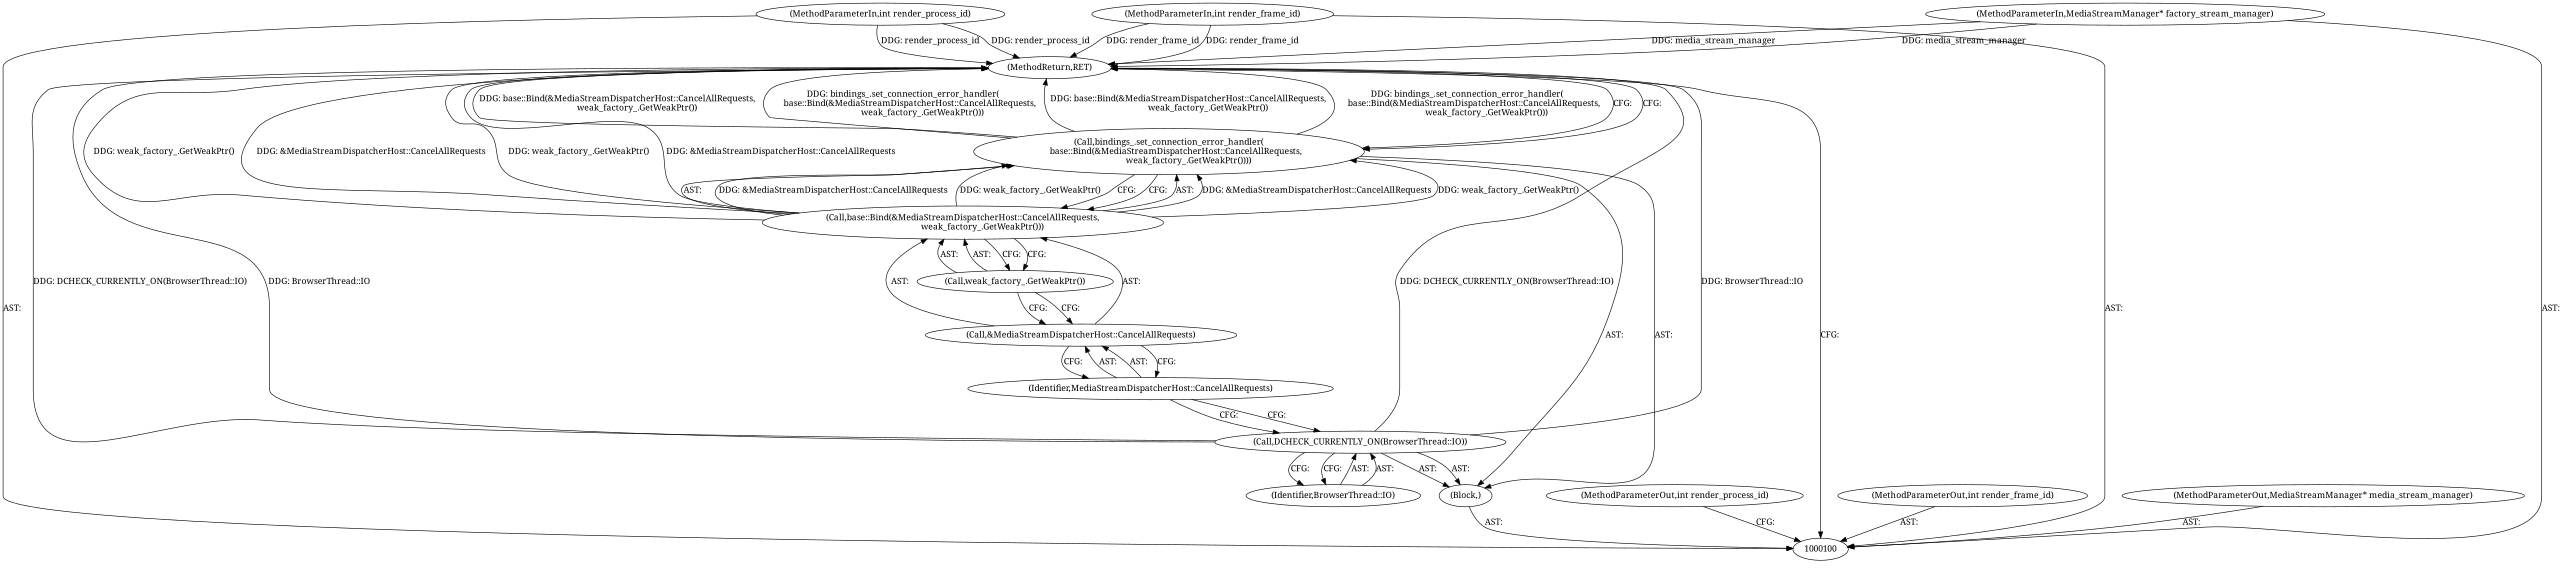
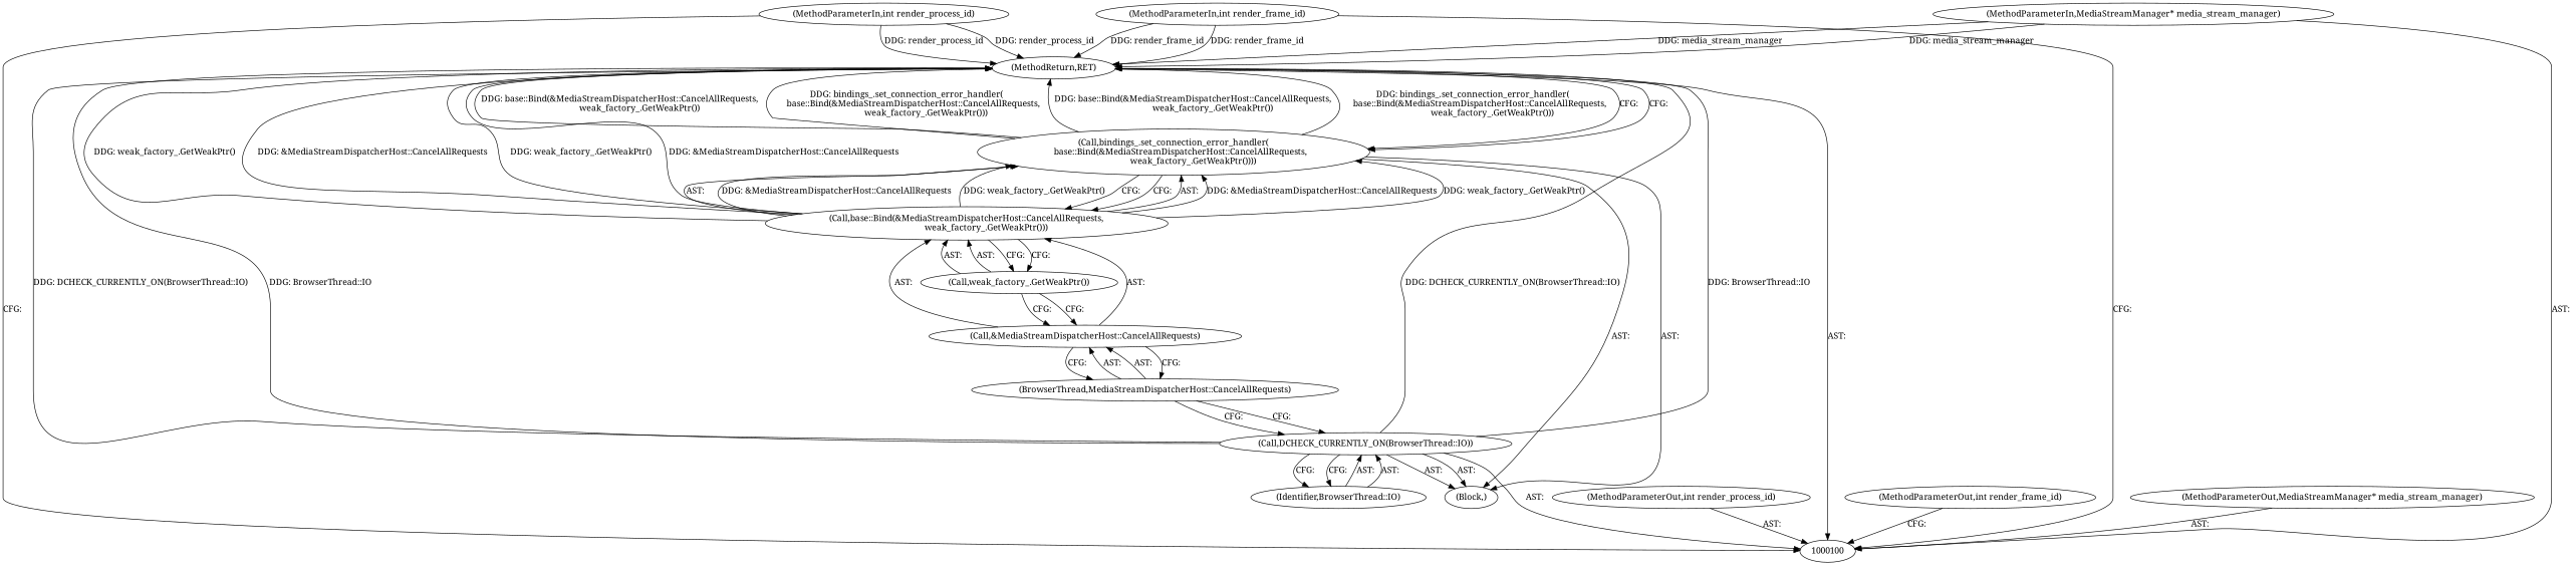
  digraph {
    fontname="Noto Serif"
    node [fontname="Noto Serif"]
    edge [fontname="Noto Serif"]
    n1 [label="(MethodReturn,RET)"]
    n2 [label="(Call,bindings_.set_connection_error_handler(\n      base::Bind(&MediaStreamDispatcherHost::CancelAllRequests,\n                 weak_factory_.GetWeakPtr())))"]
    1000100
    n4 [label="(Block,)"]
    n5 [label="(Call,base::Bind(&MediaStreamDispatcherHost::CancelAllRequests,\n                 weak_factory_.GetWeakPtr()))"]
    n6 [label="(Identifier,BrowserThread::IO)"]
    n7 [label="(Call,DCHECK_CURRENTLY_ON(BrowserThread::IO))"]
    n8 [label="(Call,weak_factory_.GetWeakPtr())"]
    n9 [label="(Call,&MediaStreamDispatcherHost::CancelAllRequests)"]
-   n10 [label="(Identifier,MediaStreamDispatcherHost::CancelAllRequests)"]
+   n10 [label="(BrowserThread,MediaStreamDispatcherHost::CancelAllRequests)"]
    n11 [label="(MethodParameterIn,int render_process_id)"]
    n12 [label="(MethodParameterOut,int render_process_id)"]
    n13 [label="(MethodParameterIn,int render_frame_id)"]
    n14 [label="(MethodParameterOut,int render_frame_id)"]
-   n15 [label="(MethodParameterIn,MediaStreamManager* factory_stream_manager)"]
+   n15 [label="(MethodParameterIn,MediaStreamManager* media_stream_manager)"]
    n16 [label="(MethodParameterOut,MediaStreamManager* media_stream_manager)"]
    n1 -> n2 [label="CFG: "]
    n1 -> n2 [label="CFG: "]
-   n1 -> 1000100 [label="CFG: "]
+   n1 -> 1000100 [label="AST: "]
    n2 -> n1 [label="DDG: base::Bind(&MediaStreamDispatcherHost::CancelAllRequests,\n                 weak_factory_.GetWeakPtr())"]
    n2 -> n1 [label="DDG: bindings_.set_connection_error_handler(\n      base::Bind(&MediaStreamDispatcherHost::CancelAllRequests,\n                 weak_factory_.GetWeakPtr()))"]
    n2 -> n1 [label="DDG: base::Bind(&MediaStreamDispatcherHost::CancelAllRequests,\n                 weak_factory_.GetWeakPtr())"]
    n2 -> n1 [label="DDG: bindings_.set_connection_error_handler(\n      base::Bind(&MediaStreamDispatcherHost::CancelAllRequests,\n                 weak_factory_.GetWeakPtr()))"]
    n2 -> n4 [label="AST: "]
    n2 -> n4 [label="AST: "]
    n2 -> n5 [label="CFG: "]
    n2 -> n5 [label="CFG: "]
-   n4 -> 1000100 [label="AST: "]
+   n7 -> 1000100 [label="AST: "]
    n5 -> n1 [label="DDG: weak_factory_.GetWeakPtr()"]
    n5 -> n1 [label="DDG: &MediaStreamDispatcherHost::CancelAllRequests"]
    n5 -> n1 [label="DDG: weak_factory_.GetWeakPtr()"]
    n5 -> n1 [label="DDG: &MediaStreamDispatcherHost::CancelAllRequests"]
    n5 -> n2 [label="AST: "]
    n5 -> n2 [label="DDG: &MediaStreamDispatcherHost::CancelAllRequests"]
    n5 -> n2 [label="DDG: weak_factory_.GetWeakPtr()"]
    n5 -> n2 [label="AST: "]
    n5 -> n2 [label="DDG: &MediaStreamDispatcherHost::CancelAllRequests"]
    n5 -> n2 [label="DDG: weak_factory_.GetWeakPtr()"]
    n5 -> n8 [label="CFG: "]
    n5 -> n8 [label="CFG: "]
    n6 -> n7 [label="AST: "]
    n6 -> n7 [label="AST: "]
    n7 -> n1 [label="DDG: DCHECK_CURRENTLY_ON(BrowserThread::IO)"]
    n7 -> n1 [label="DDG: BrowserThread::IO"]
    n7 -> n1 [label="DDG: DCHECK_CURRENTLY_ON(BrowserThread::IO)"]
    n7 -> n1 [label="DDG: BrowserThread::IO"]
    n7 -> n4 [label="AST: "]
    n7 -> n4 [label="AST: "]
    n7 -> n6 [label="CFG: "]
    n7 -> n6 [label="CFG: "]
    n8 -> n5 [label="AST: "]
    n8 -> n5 [label="AST: "]
    n8 -> n9 [label="CFG: "]
    n8 -> n9 [label="CFG: "]
    n9 -> n5 [label="AST: "]
    n9 -> n5 [label="AST: "]
    n9 -> n10 [label="CFG: "]
    n9 -> n10 [label="CFG: "]
    n10 -> n7 [label="CFG: "]
    n10 -> n7 [label="CFG: "]
    n10 -> n9 [label="AST: "]
    n10 -> n9 [label="AST: "]
    n11 -> n1 [label="DDG: render_process_id"]
    n11 -> n1 [label="DDG: render_process_id"]
-   n11 -> 1000100 [label="AST: "]
-   n12 -> 1000100 [label="CFG: "]
+   n11 -> 1000100 [label="CFG: "]
+   n12 -> 1000100 [label="AST: "]
    n13 -> n1 [label="DDG: render_frame_id"]
    n13 -> n1 [label="DDG: render_frame_id"]
-   n13 -> 1000100 [label="AST: "]
-   n14 -> 1000100 [label="AST: "]
+   n13 -> 1000100 [label="CFG: "]
+   n14 -> 1000100 [label="CFG: "]
    n15 -> n1 [label="DDG: media_stream_manager"]
    n15 -> n1 [label="DDG: media_stream_manager"]
    n15 -> 1000100 [label="AST: "]
    n16 -> 1000100 [label="AST: "]
  }
